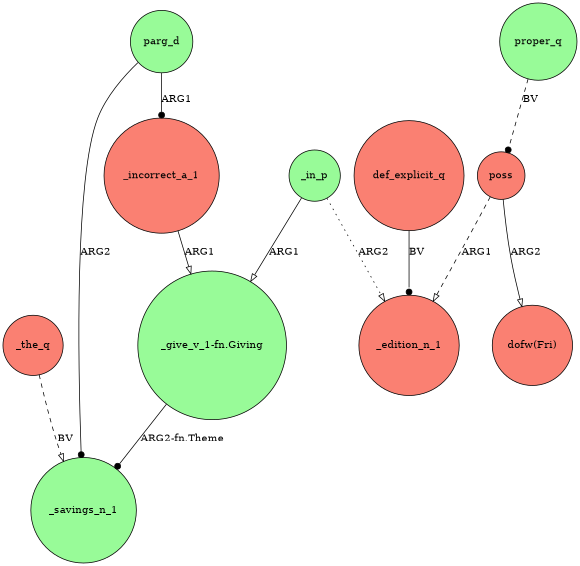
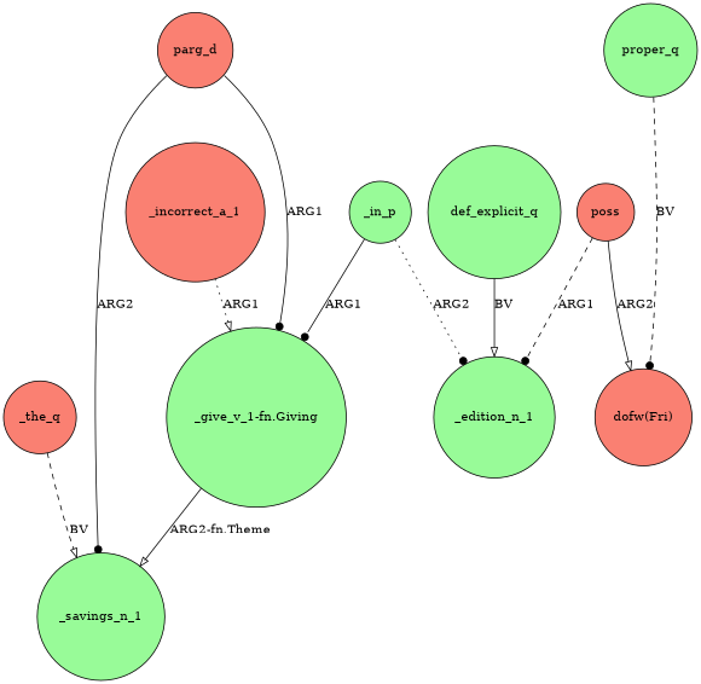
  digraph {
    node [fillcolor=palegreen shape=circle style=filled]
    edge [arrowhead=onormal style=solid]
    _the_q [fillcolor=salmon]
    _savings_n_1
    _in_p
-   _edition_n_1 [fillcolor=salmon]
+   _edition_n_1
    "_give_v_1-fn.Giving"
    "dofw(Fri)" [fillcolor=salmon]
    proper_q
-   def_explicit_q [fillcolor=salmon]
-   parg_d
+   def_explicit_q
+   parg_d [fillcolor=salmon]
    poss [fillcolor=salmon]
    _incorrect_a_1 [fillcolor=salmon]
    _the_q -> _savings_n_1 [label=BV style=dashed]
-   _in_p -> _edition_n_1 [label=ARG2 style=dotted]
-   _in_p -> "_give_v_1-fn.Giving" [label=ARG1]
-   "_give_v_1-fn.Giving" -> _savings_n_1 [arrowhead=dot label="ARG2-fn.Theme"]
-   proper_q -> poss [arrowhead=dot label=BV style=dashed]
-   def_explicit_q -> _edition_n_1 [arrowhead=dot label=BV]
+   _in_p -> _edition_n_1 [arrowhead=dot label=ARG2 style=dotted]
+   _in_p -> "_give_v_1-fn.Giving" [arrowhead=dot label=ARG1]
+   "_give_v_1-fn.Giving" -> _savings_n_1 [label="ARG2-fn.Theme"]
+   proper_q -> "dofw(Fri)" [arrowhead=dot label=BV style=dashed]
+   def_explicit_q -> _edition_n_1 [label=BV]
    parg_d -> _savings_n_1 [arrowhead=dot label=ARG2]
-   parg_d -> _incorrect_a_1 [arrowhead=dot label=ARG1]
-   poss -> _edition_n_1 [label=ARG1 style=dashed]
+   parg_d -> "_give_v_1-fn.Giving" [arrowhead=dot label=ARG1]
+   poss -> _edition_n_1 [arrowhead=dot label=ARG1 style=dashed]
    poss -> "dofw(Fri)" [label=ARG2]
-   _incorrect_a_1 -> "_give_v_1-fn.Giving" [label=ARG1]
+   _incorrect_a_1 -> "_give_v_1-fn.Giving" [label=ARG1 style=dotted]
  }
